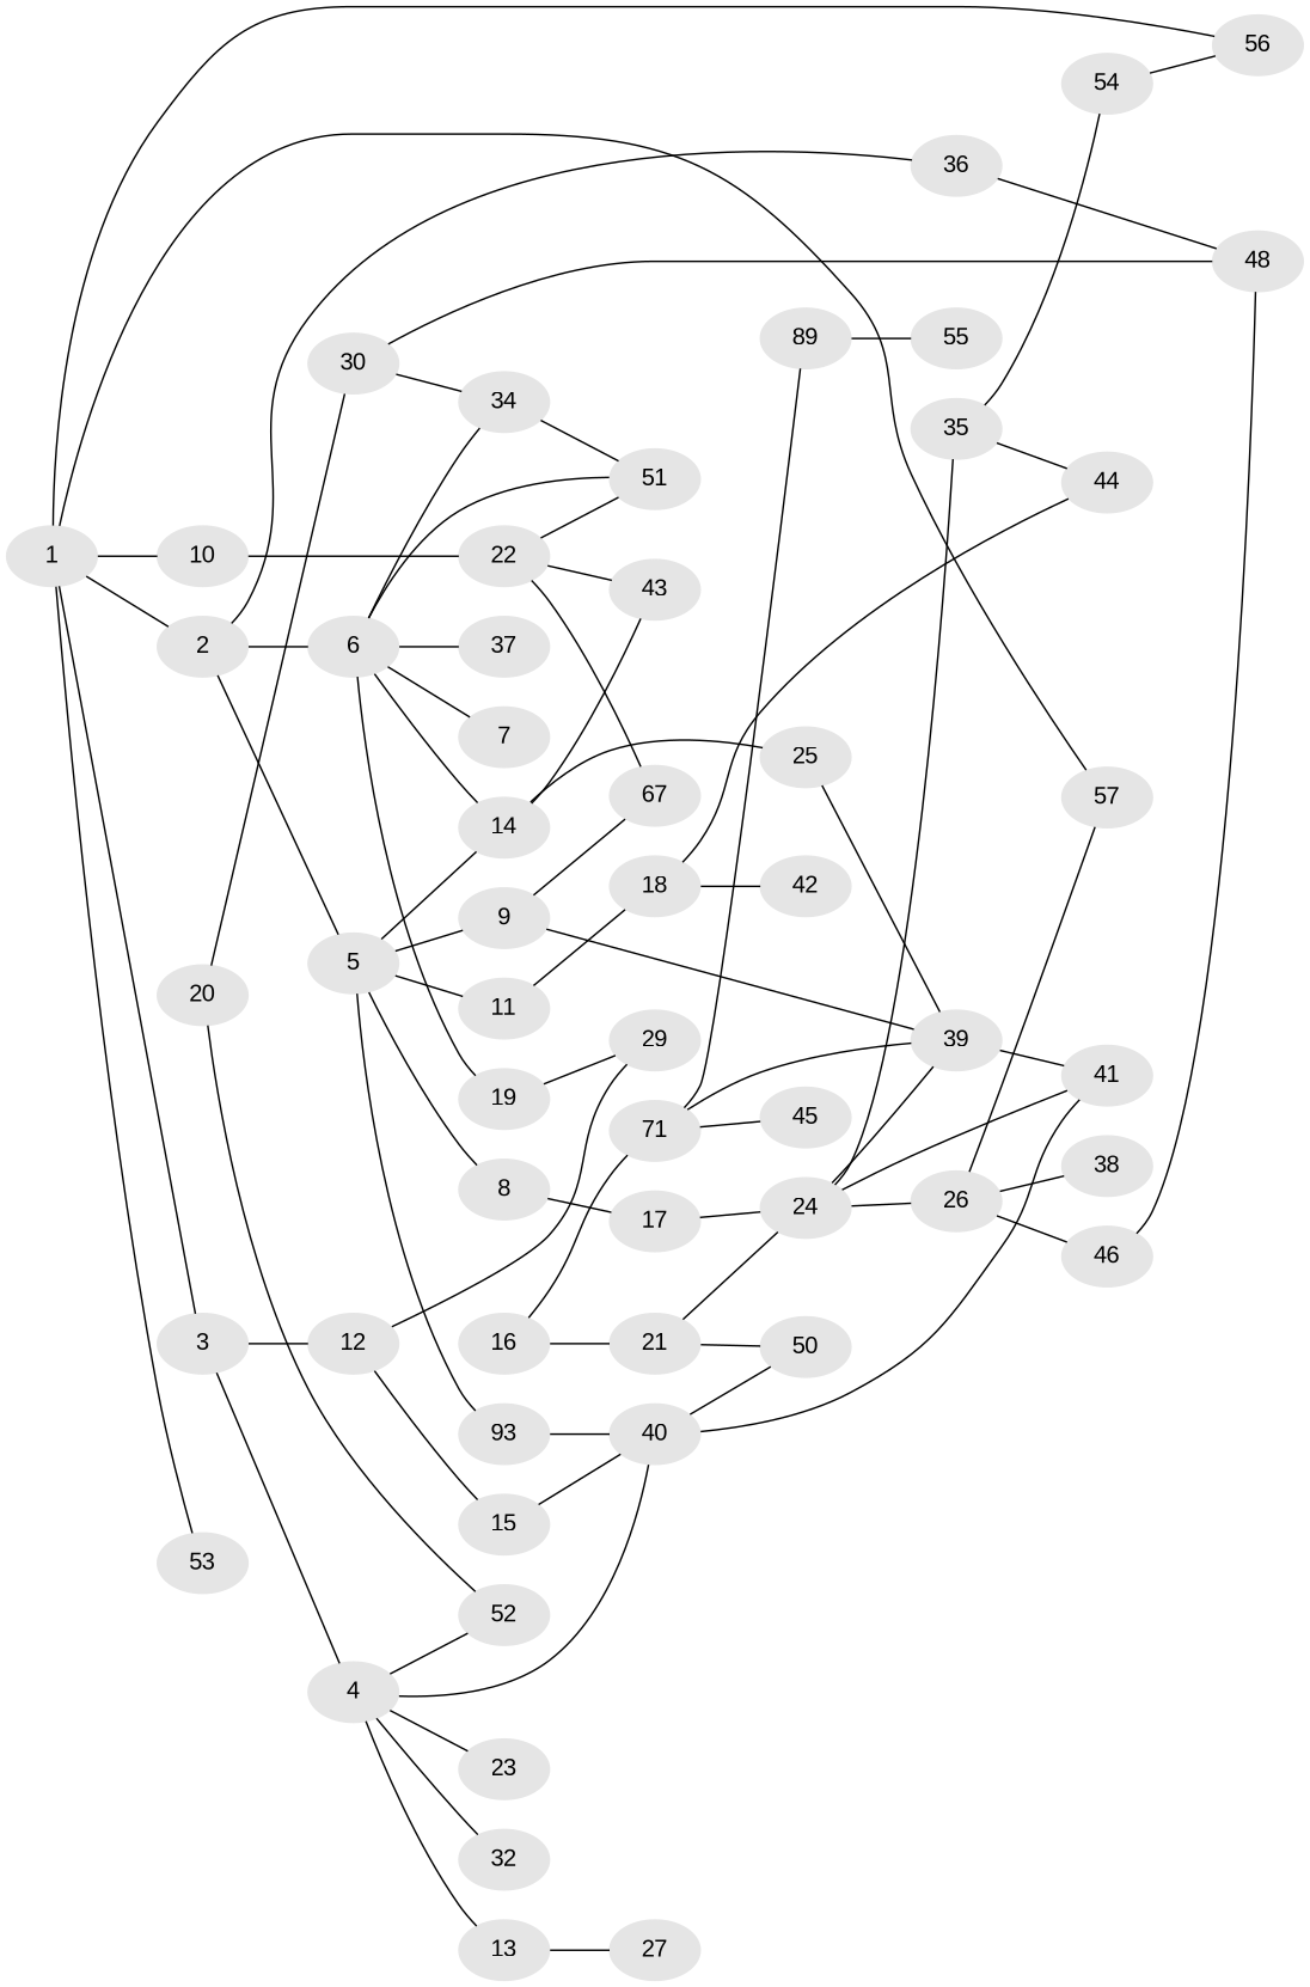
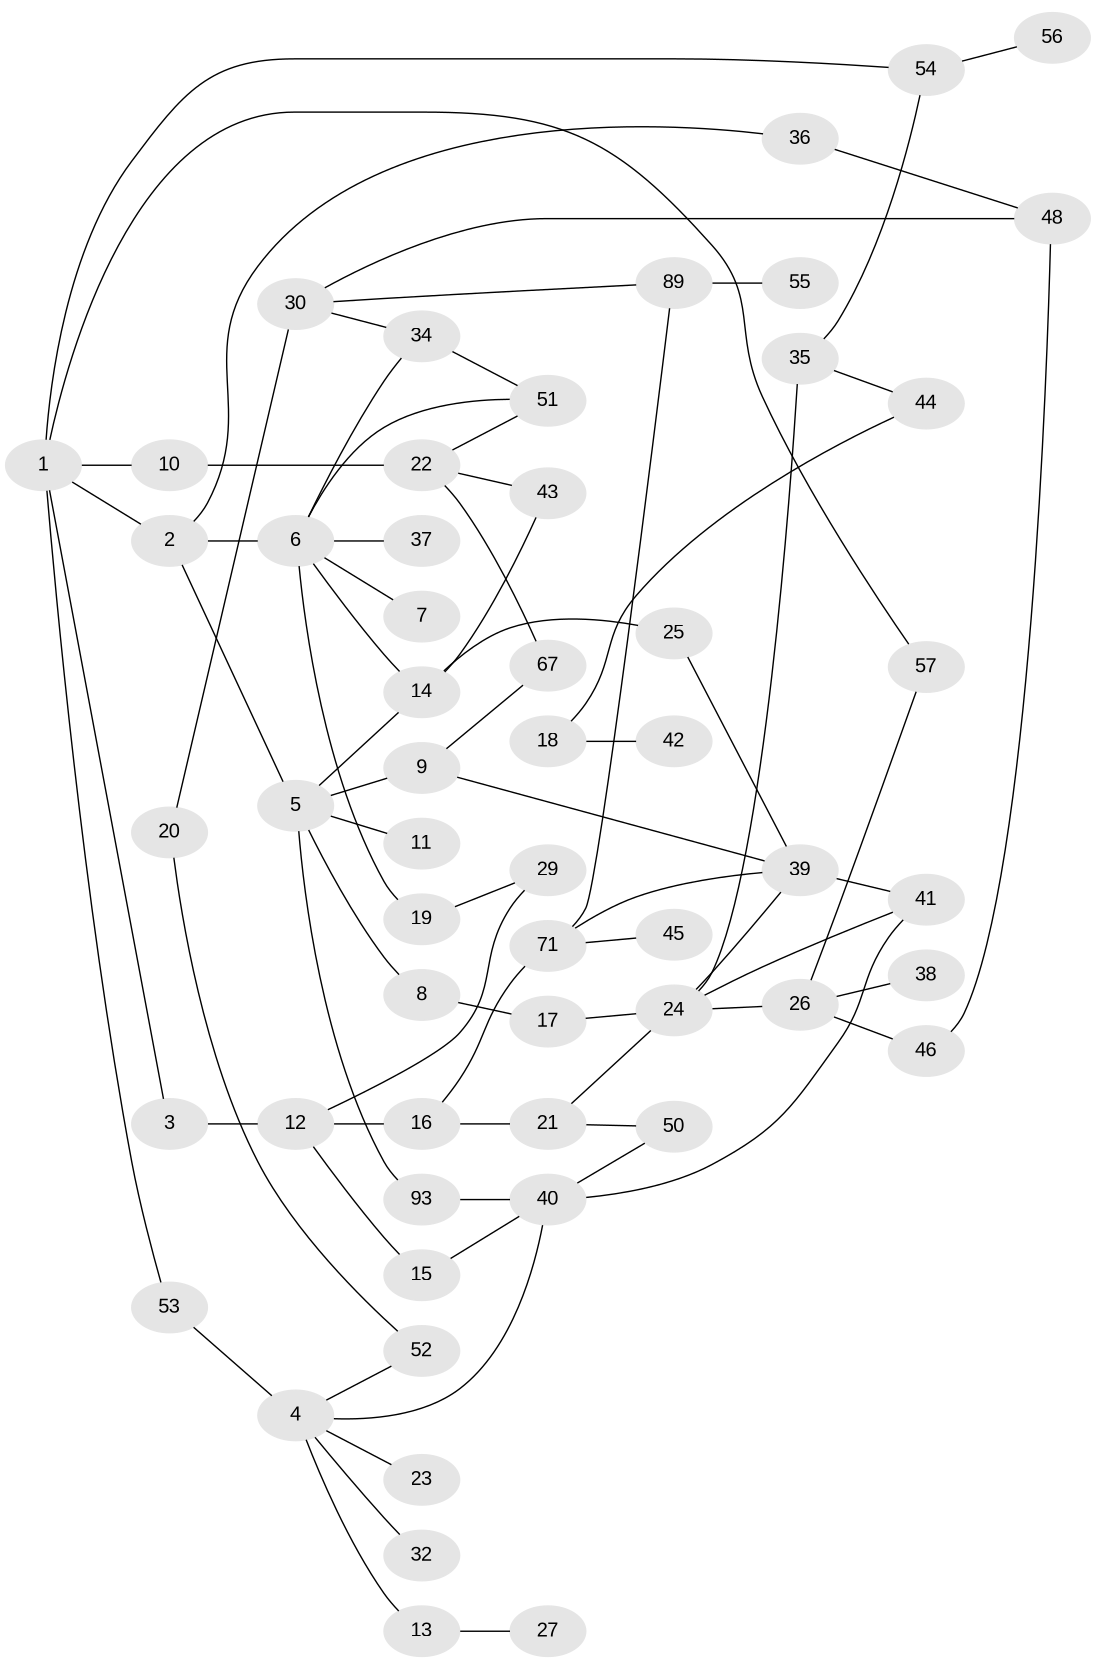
  graph {
    fontname="Liberation Sans"
    rankdir=LR
    node [color=gray90 fontname="Liberation Sans" style=filled]
    edge [fontname="Liberation Sans"]
    1
    2
    3
    10
    53
    54
    57
    5
    6
    36
    4
    12
    22
    56
    8
    9
    11
    14
    n19 [label=93]
    7
    19
    34
    37
    51
    48
    13
    23
    32
    40
    52
    15
    16
    29
    27
    50
    41
    17
    39
    n39 [label=67]
    18
    25
    43
    24
    42
    44
    21
    n47 [label=71]
    20
    30
    n50 [label=89]
    45
    26
    35
    38
    46
    55
    1 -- 2
    1 -- 3
    1 -- 10
    1 -- 53
-   1 -- 56
+   1 -- 54
    1 -- 57
    2 -- 5
    2 -- 6
    2 -- 36
-   3 -- 4
+   53 -- 4
    3 -- 12
    10 -- 22
    54 -- 56
    5 -- 8
    5 -- 9
    5 -- 11
    5 -- 14
    5 -- n19
    6 -- 14
    6 -- 7
    6 -- 19
    6 -- 34
    6 -- 37
    6 -- 51
    36 -- 48
    4 -- 13
    4 -- 23
    4 -- 32
    4 -- 40
    4 -- 52
    12 -- 15
+   12 -- 16
    12 -- 29
    22 -- 51
    22 -- n39
    22 -- 43
    8 -- 17
    9 -- 39
    9 -- n39
-   11 -- 18
    14 -- 25
    14 -- 43
    n19 -- 40
    19 -- 29
    34 -- 51
    13 -- 27
    40 -- 50
    40 -- 41
    15 -- 40
    16 -- 21
    16 -- n47
    17 -- 24
    39 -- 41
    18 -- 42
    18 -- 44
    25 -- 39
    24 -- 41
    24 -- 39
    24 -- 26
    24 -- 35
    21 -- 50
    21 -- 24
    n47 -- 39
    n47 -- n50
    n47 -- 45
    20 -- 52
    20 -- 30
    30 -- 34
    30 -- 48
+   30 -- n50
    n50 -- 55
    26 -- 57
    26 -- 38
    26 -- 46
    35 -- 54
    35 -- 44
    46 -- 48
  }
